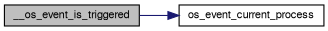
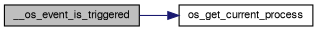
  digraph {
    rankdir=LR
    node [color=black fontname=FreeSans fontsize=10 shape=record style=filled]
    n1 [fillcolor=grey75 fontcolor=black height=0.2 label=__os_event_is_triggered width=0.4]
-   n2 [fillcolor=white height=0.2 label=os_event_current_process width=0.4]
+   n2 [fillcolor=white height=0.2 label=os_get_current_process width=0.4]
    n1 -> n2 [color=midnightblue fontname=FreeSans fontsize=10 labelfontname=FreeSans labelfontsize=10 style=solid]
  }
